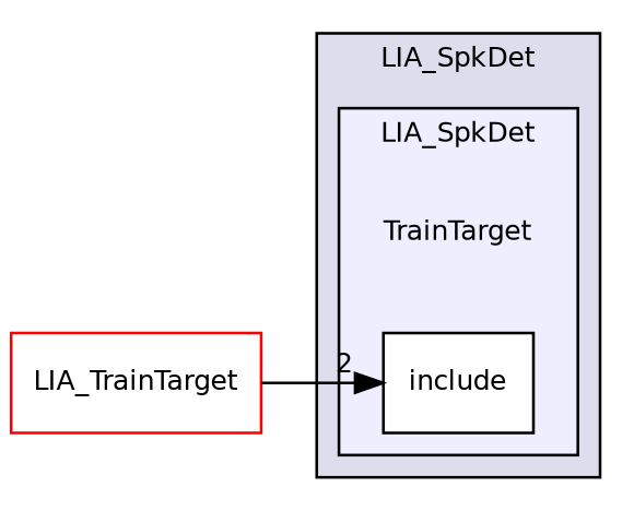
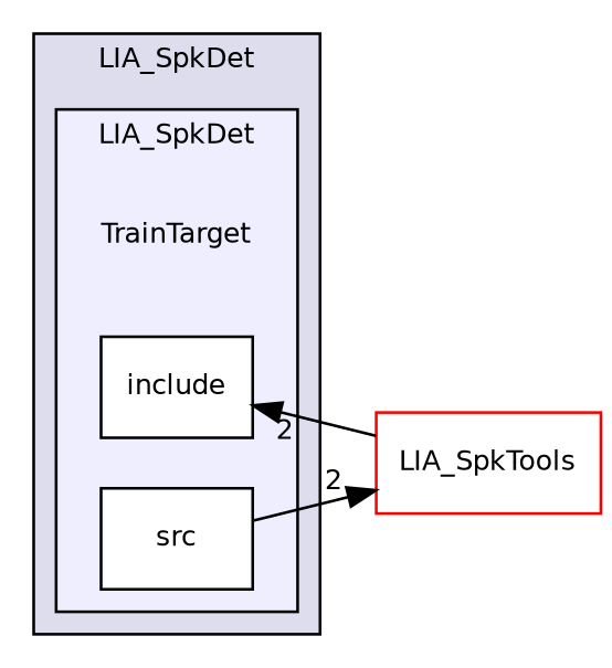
  digraph {
    compound=true
    rankdir=LR
    node [fontname=Helvetica fontsize=10 shape=box color=black fillcolor=white style=filled]
    edge [headlabel=2 labeldistance=1.5 labelfontname=Helvetica labelfontsize=10]
    n1 [label=TrainTarget shape=plaintext color="" fillcolor="" style=""]
    n2 [label=include]
-   n4 [color=red label=LIA_TrainTarget]
+   n3 [label=src]
+   n4 [color=red label=LIA_SpkTools]
    subgraph cluster_1 {
      bgcolor="#ddddee"
      fontname=Helvetica
      fontsize=10
      label=LIA_SpkDet
      pencolor=black
      subgraph cluster_2 {
        bgcolor="#eeeeff"
        fontname=Helvetica
        fontsize=10
        label=LIA_SpkDet
        pencolor=black
        n1
        n2
+       n3
      }
    }
+   n3 -> n4
    n4 -> n2
  }
